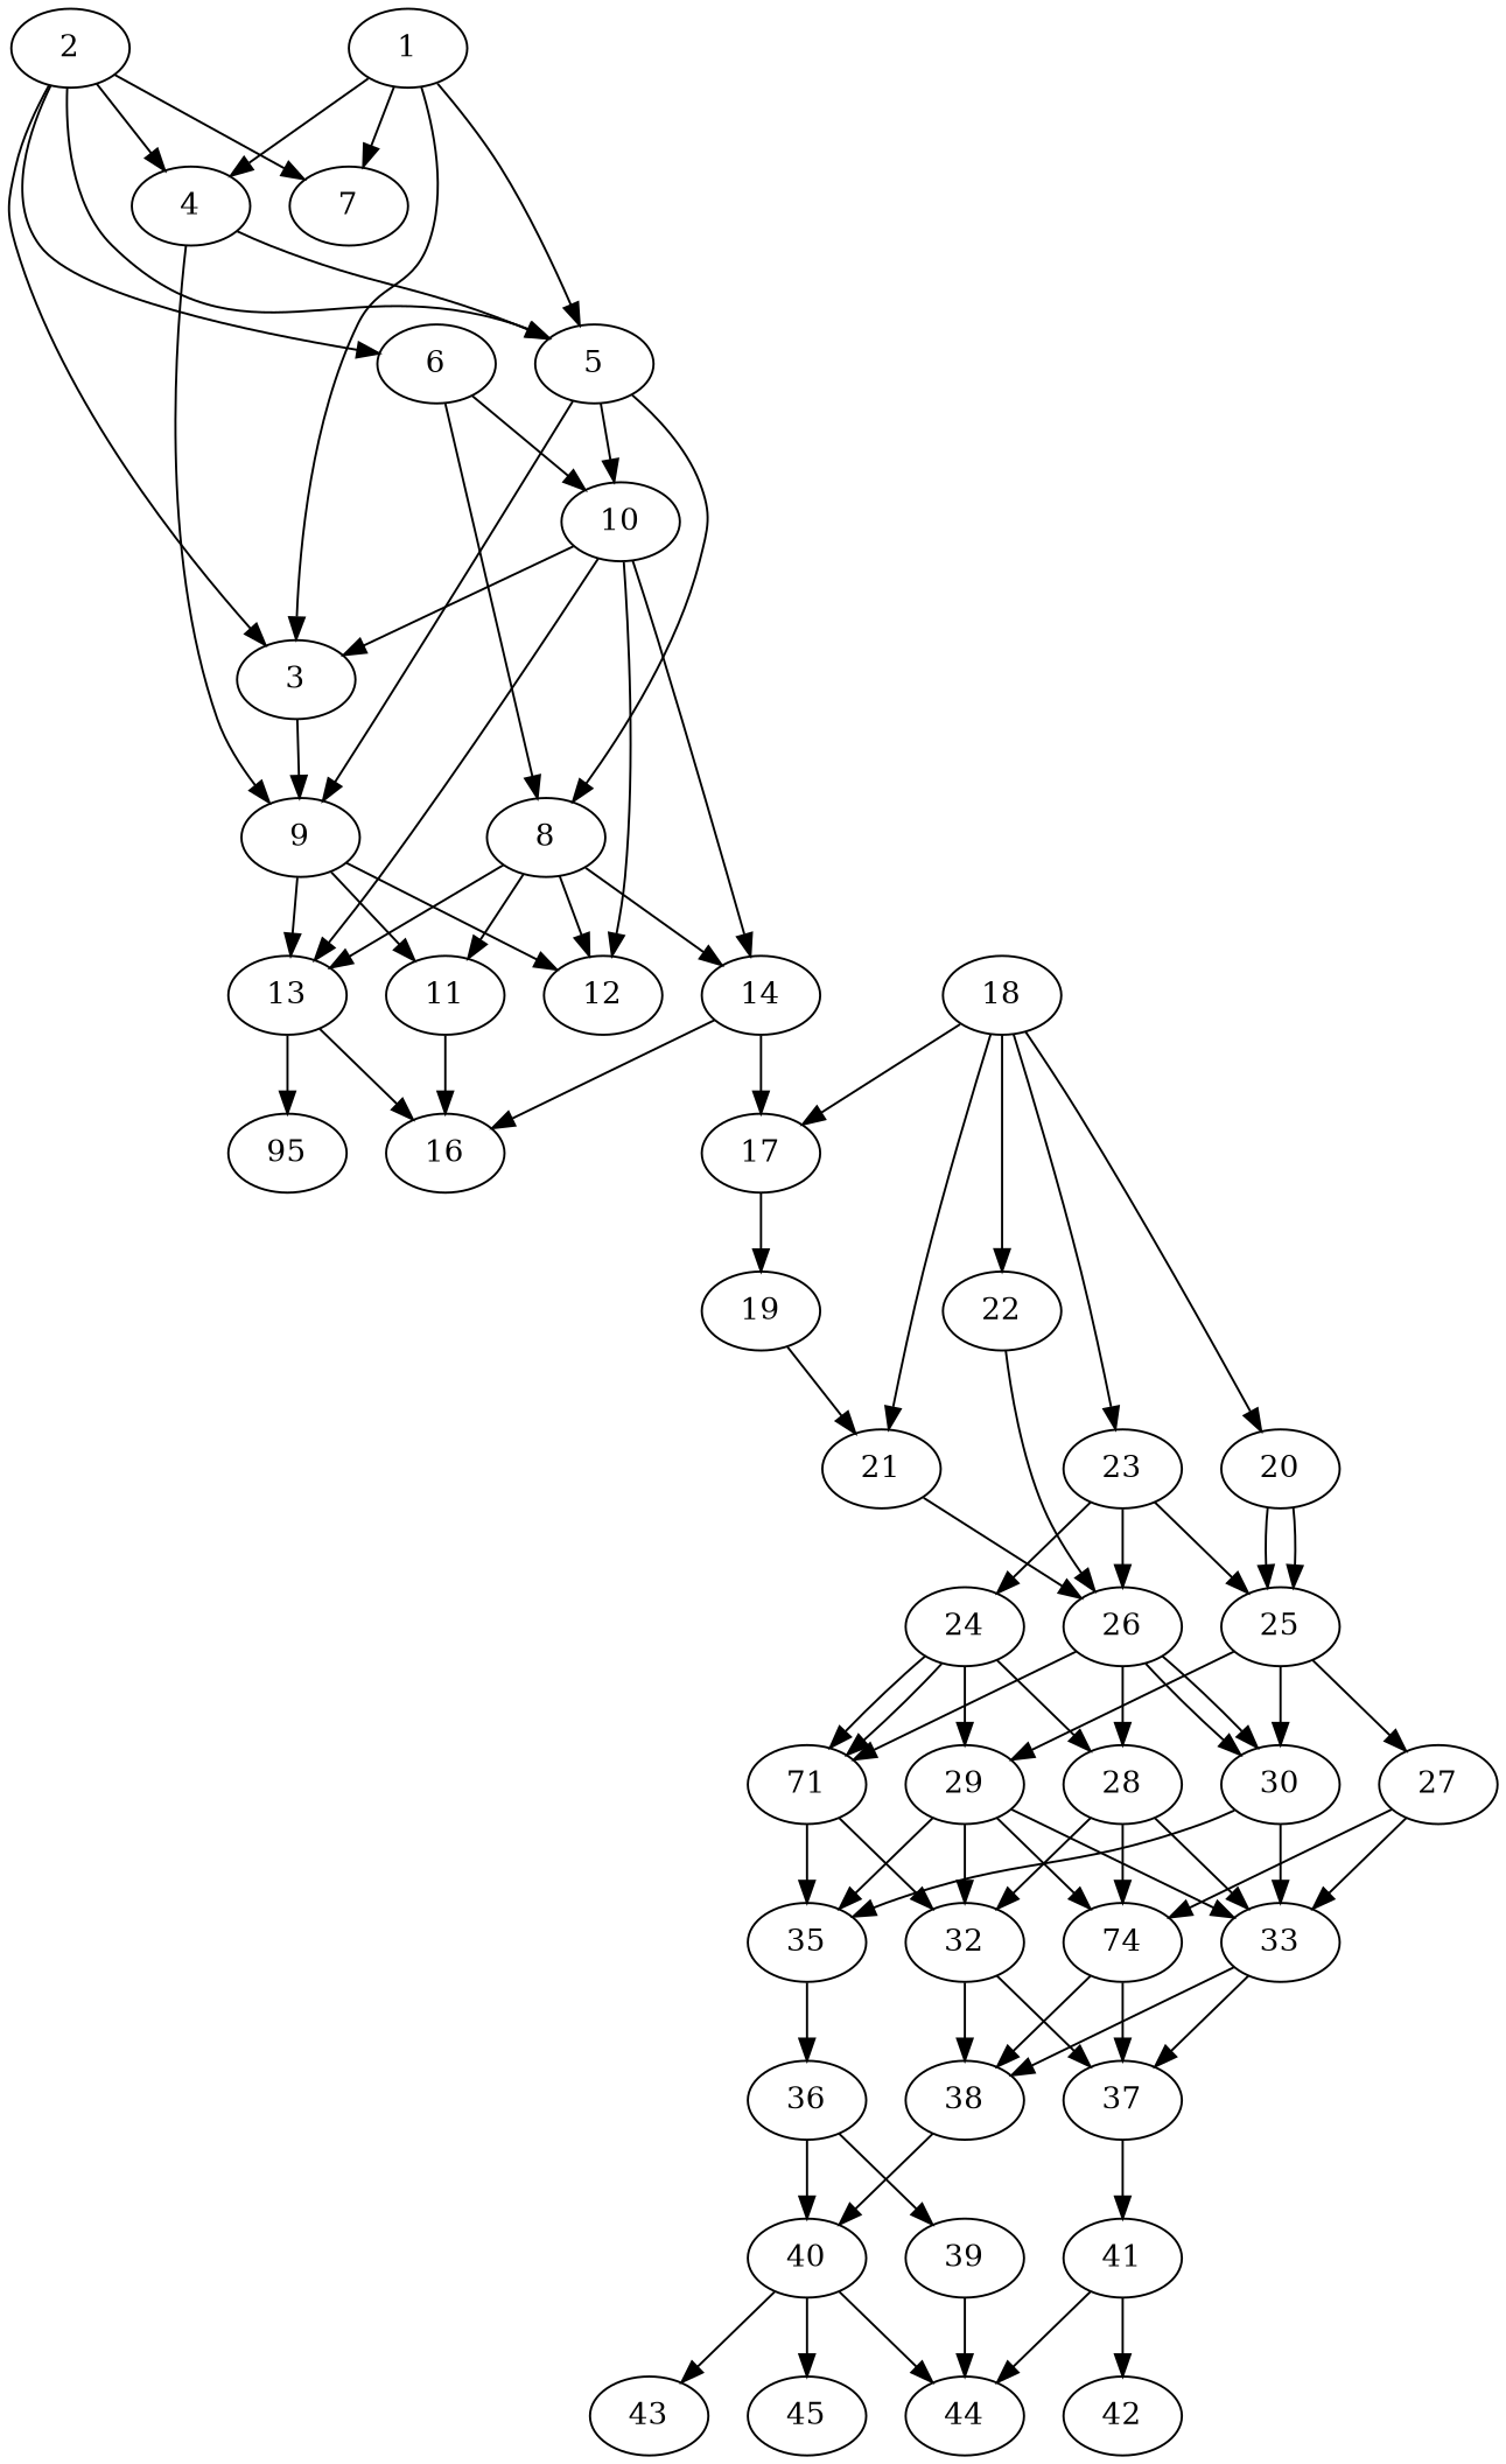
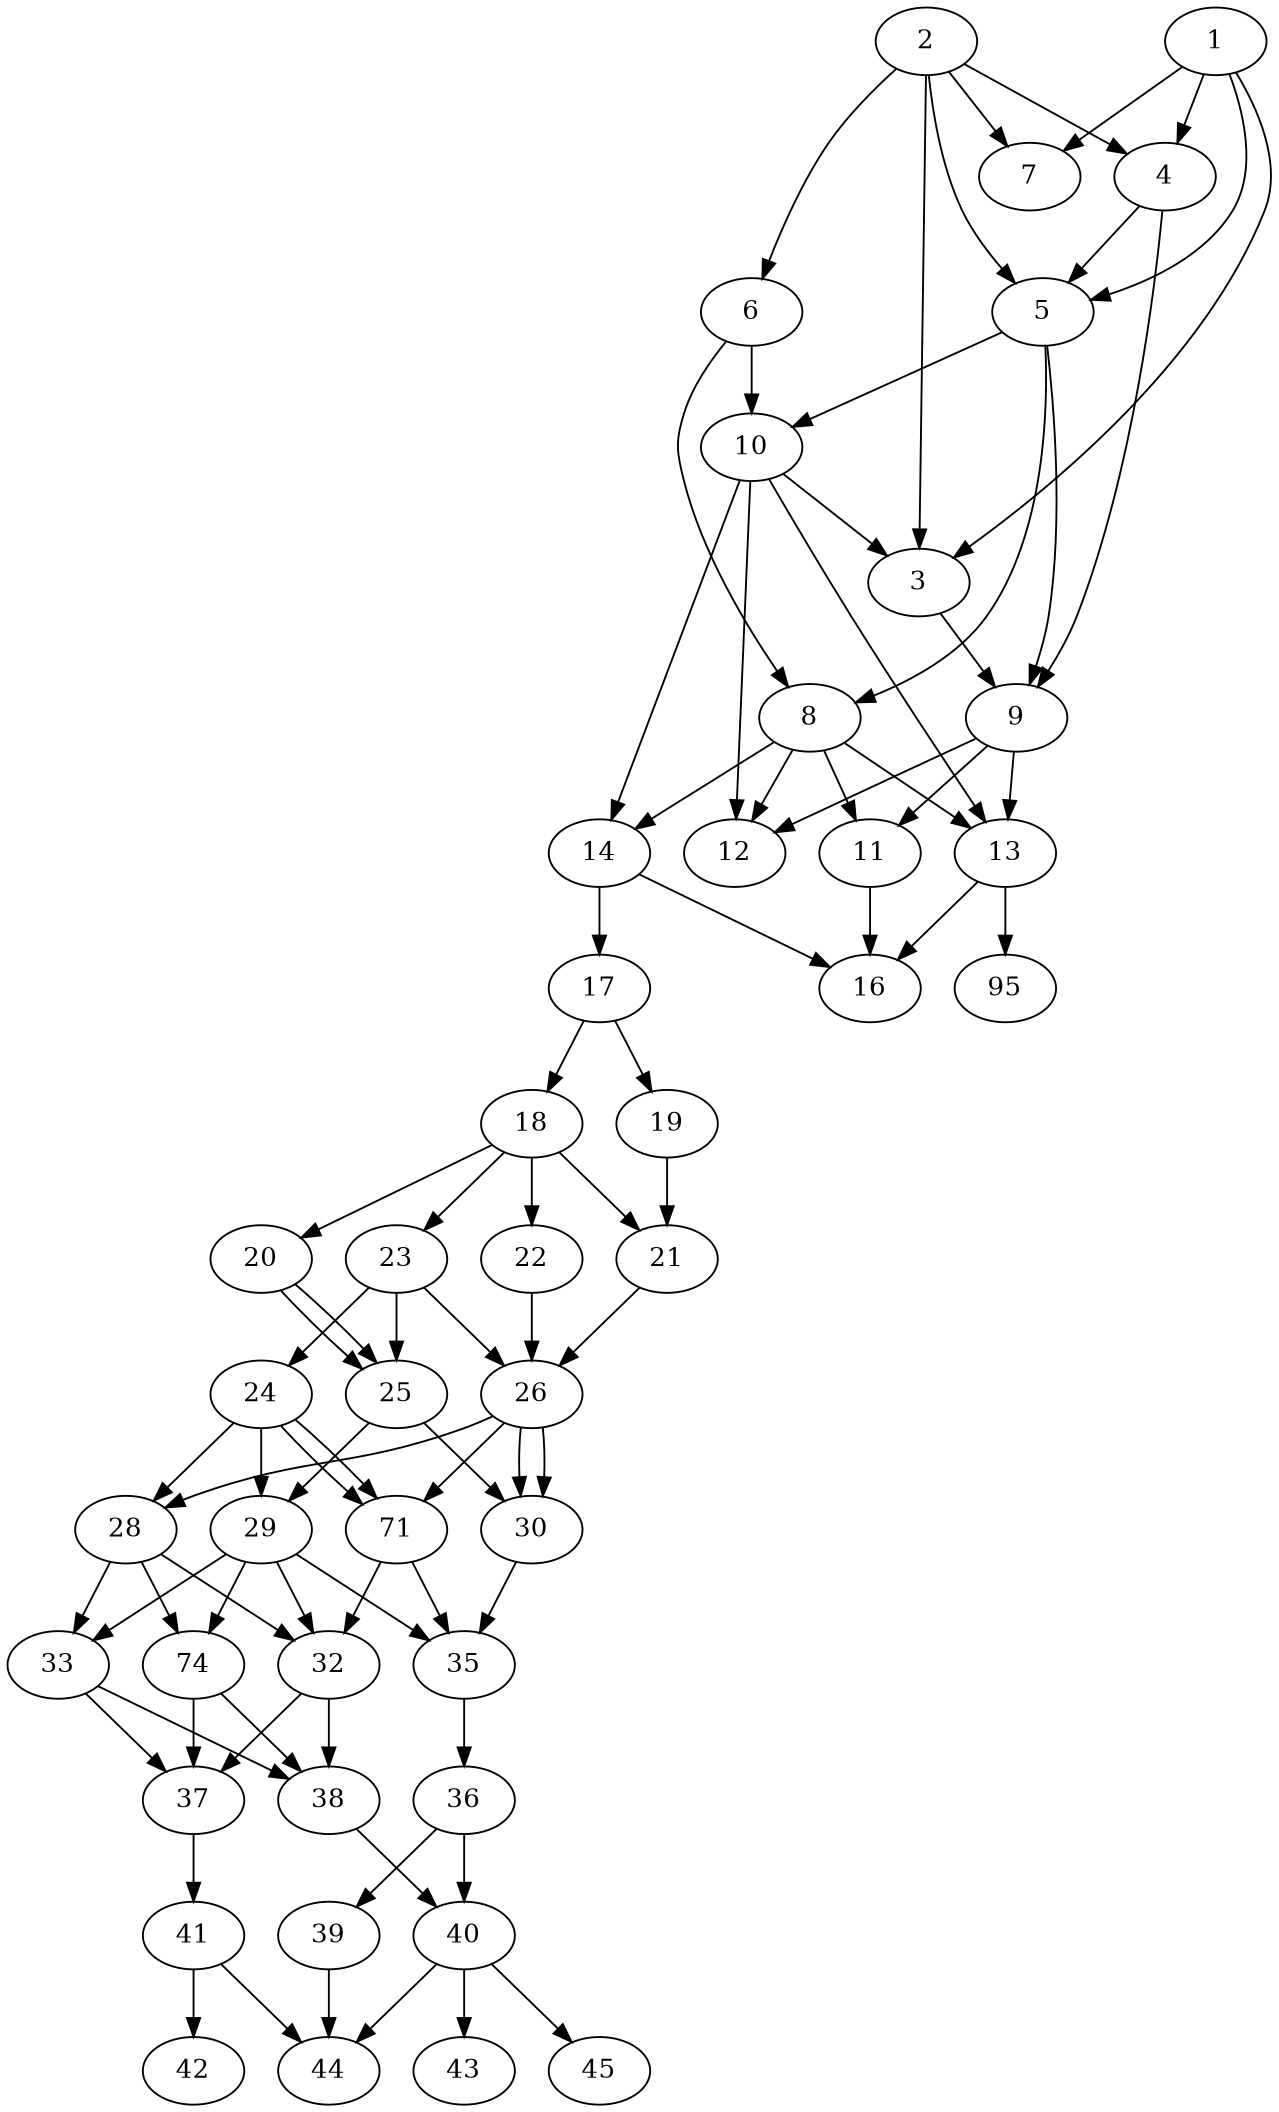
  digraph {
    node [alpha=0.06]
    1 [alpha=0.19 expect_size=50565120]
    3 [alpha=0.13 expect_size=8695808]
    4 [alpha=0.07 expect_size=48929792]
    5 [alpha=0.18 expect_size=47811584]
    7 [alpha=0.05 expect_size=44594176]
    9 [alpha=0.05 expect_size=7575552]
    10 [alpha=0.12 expect_size=37965824]
    8 [alpha=0.08 expect_size=24339456]
    11 [alpha=0.12 expect_size=19575808]
    12 [alpha=0.03 expect_size=18379776]
    13 [alpha=0.09 expect_size=38339584]
    14 [alpha=0.15 expect_size=21003264]
    2 [alpha=0.08 expect_size=51051520]
    6 [alpha=0.16 expect_size=36953088]
    16 [alpha=0.16 expect_size=33723392]
    n16 [alpha=0.00 expect_size=37693440 label=95]
    17 [expect_size=23224320]
    18 [alpha=0.04 expect_size=35962880]
    19 [alpha=0.08 expect_size=8380416]
    20 [alpha=0.02 expect_size=19491840]
    21 [alpha=0.14 expect_size=46944256]
    22 [alpha=0.07 expect_size=27749376]
    23 [alpha=0.00 expect_size=34500608]
    25 [alpha=0.02 expect_size=44235776]
    26 [expect_size=44857344]
    24 [alpha=0.12 expect_size=8776704]
    29 [alpha=0.04 expect_size=11896832]
-   27 [expect_size=34762752]
    30 [alpha=0.07 expect_size=31560704]
    28 [alpha=0.14 expect_size=49808384]
    n31 [alpha=0.16 expect_size=35813376 label=71]
    33 [alpha=0.20 expect_size=38308864]
    n33 [alpha=0.15 expect_size=38627328 label=74]
    32 [alpha=0.11 expect_size=22793216]
    35 [alpha=0.05 expect_size=20251648]
    37 [alpha=0.15 expect_size=39645184]
    38 [alpha=0.17 expect_size=6921216]
    36 [expect_size=25749504]
    41 [alpha=0.17 expect_size=19257344]
    40 [alpha=0.10 expect_size=49977344]
    39 [alpha=0.01 expect_size=41043968]
    44 [alpha=0.13 expect_size=36429824]
    42 [alpha=0.14 expect_size=10402816]
    43 [alpha=0.03 expect_size=36551680]
    45 [alpha=0.00 expect_size=25797632]
    1 -> 3
    1 -> 4
    1 -> 5
    1 -> 7
    3 -> 9
    4 -> 5
    4 -> 9
    5 -> 9
    5 -> 10
    5 -> 8
    9 -> 11
    9 -> 12
    9 -> 13
    10 -> 3
    10 -> 12
    10 -> 13
    10 -> 14
    8 -> 11
    8 -> 12
    8 -> 13
    8 -> 14
    11 -> 16
    13 -> 16
    13 -> n16
    14 -> 16
    14 -> 17
    2 -> 3
    2 -> 4
    2 -> 5
    2 -> 7
    2 -> 6
    6 -> 10
    6 -> 8
-   18 -> 17
+   17 -> 18
    17 -> 19
    18 -> 20
    18 -> 21
    18 -> 22
    18 -> 23
    19 -> 21
    20 -> 25
    20 -> 25
    21 -> 26
    22 -> 26
    23 -> 25
    23 -> 26
    23 -> 24
    25 -> 29
-   25 -> 27
    25 -> 30
    26 -> 30
    26 -> 30
    26 -> 28
    26 -> n31
    24 -> 29
    24 -> 28
    24 -> n31
    24 -> n31
    29 -> 33
    29 -> n33
    29 -> 32
    29 -> 35
-   27 -> 33
-   27 -> n33
-   30 -> 33
    30 -> 35
    28 -> 33
    28 -> n33
    28 -> 32
    n31 -> 32
    n31 -> 35
    33 -> 37
    33 -> 38
    n33 -> 37
    n33 -> 38
    32 -> 37
    32 -> 38
    35 -> 36
    37 -> 41
    38 -> 40
    36 -> 40
    36 -> 39
    41 -> 44
    41 -> 42
    40 -> 44
    40 -> 43
    40 -> 45
    39 -> 44
  }
